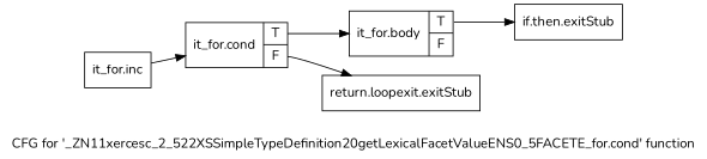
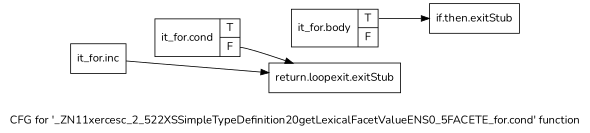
  digraph {
    fontname=Nunito
    label="CFG for '_ZN11xercesc_2_522XSSimpleTypeDefinition20getLexicalFacetValueENS0_5FACETE_for.cond' function"
    rankdir=LR
    node [fontname=Nunito shape=record]
    edge [fontname=Nunito tailport=s0]
    n1 [label="{it_for.cond|{<s0>T|<s1>F}}"]
    n2 [label="{return.loopexit.exitStub}"]
    n3 [label="{it_for.body|{<s0>T|<s1>F}}"]
    n4 [label="{if.then.exitStub}"]
    n5 [label="{it_for.inc}"]
    n1 -> n2 [tailport=s1]
-   n1 -> n3
    n3 -> n4
-   n5 -> n1 [tailport=""]
+   n5 -> n2 [tailport=""]
  }
